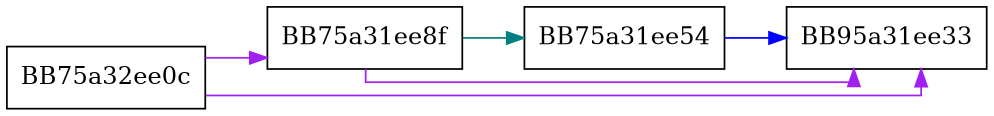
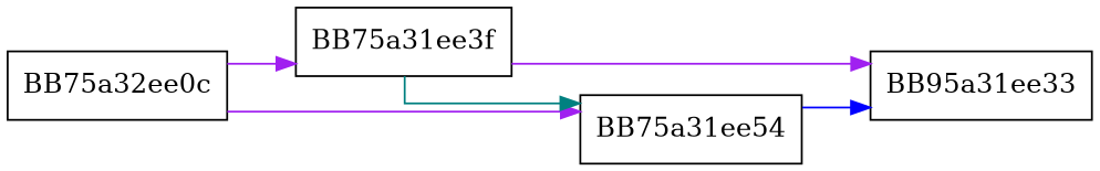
  digraph {
    rankdir=LR
    splines=ortho
    node [shape=box]
    edge [color=purple]
    n1 [label=BB75a32ee0c]
-   BB75a31ee3f [label=BB75a31ee8f]
+   BB75a31ee3f
    n3 [label=BB95a31ee33]
    BB75a31ee54
    n1 -> BB75a31ee3f
-   n1 -> n3
+   n1 -> BB75a31ee54
    BB75a31ee3f -> n3
    BB75a31ee3f -> BB75a31ee54 [color=teal]
    BB75a31ee54 -> n3 [color=blue]
  }
